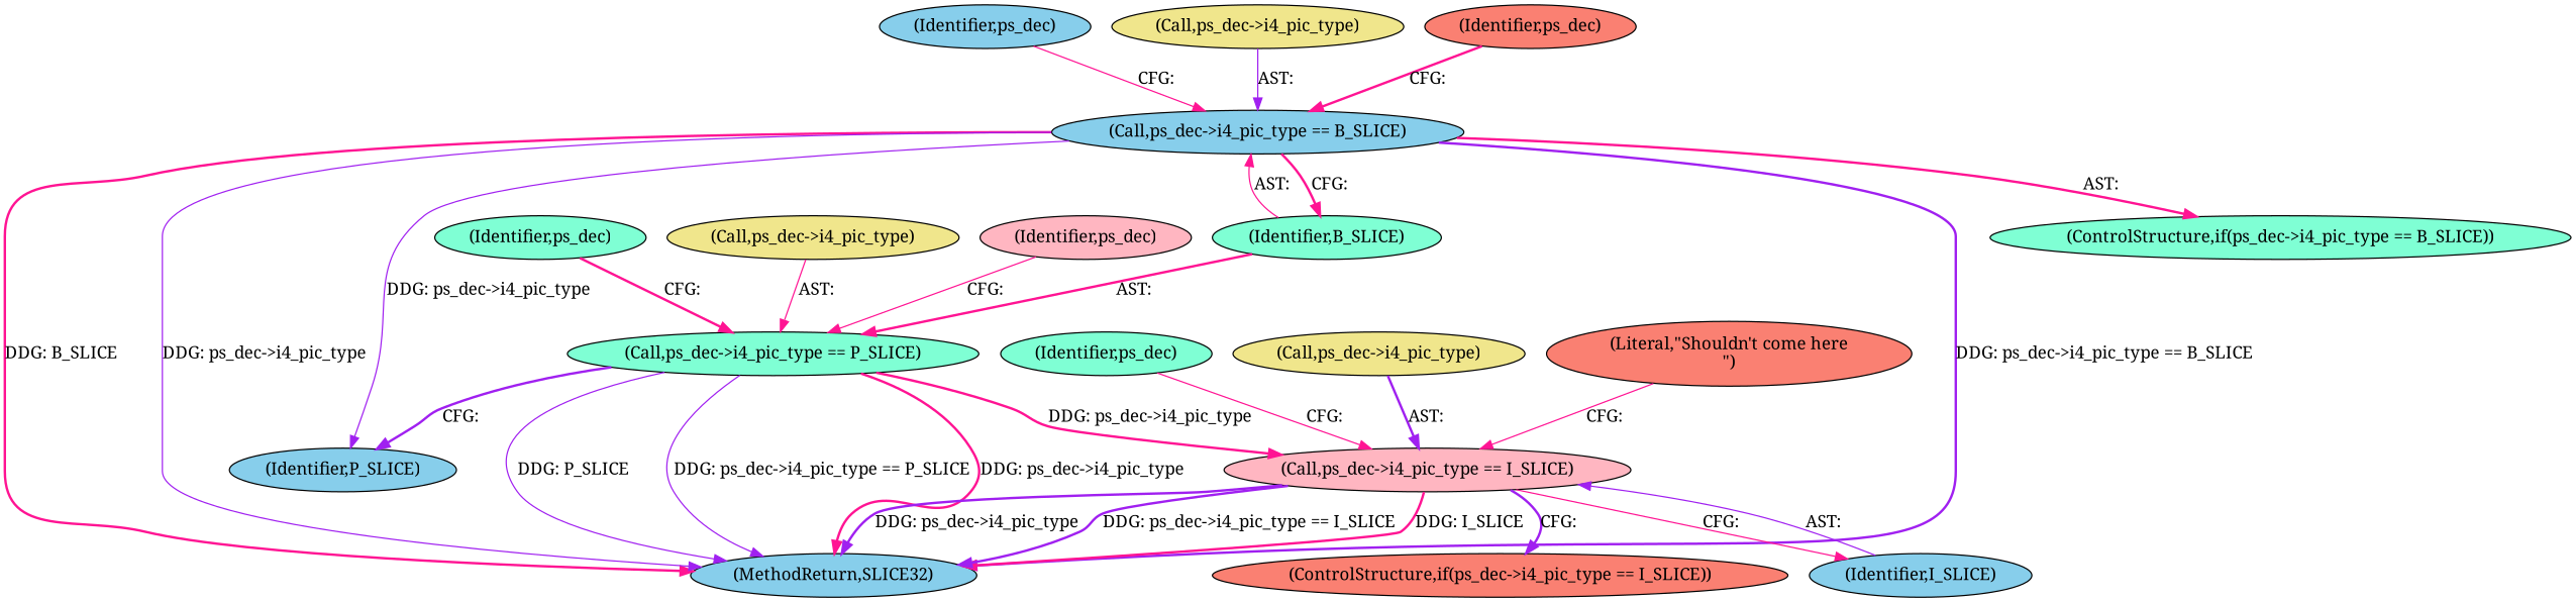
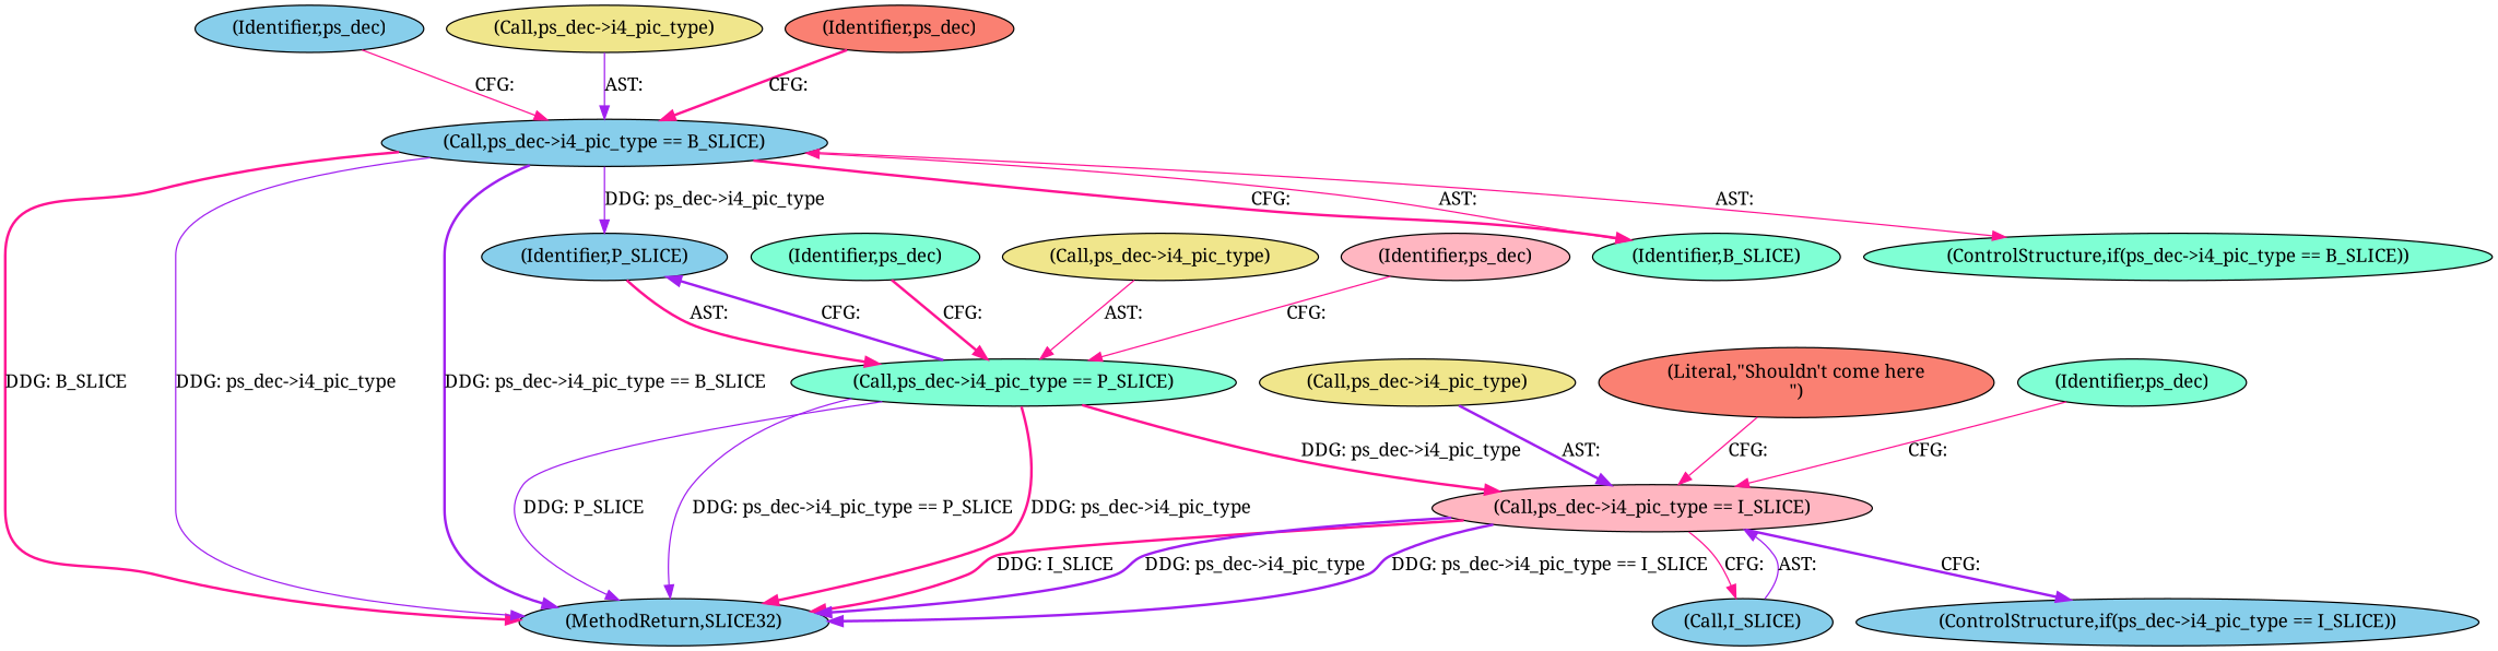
  digraph {
    fontname="Noto Serif"
    node [fillcolor=skyblue fontname="Noto Serif" style=filled]
    edge [color=deeppink fontname="Noto Serif" style=bold]
    n1 [label="(Call,ps_dec->i4_pic_type == B_SLICE)"]
    n2 [label="(MethodReturn,SLICE32)"]
    n3 [fillcolor=aquamarine label="(Identifier,B_SLICE)"]
    n4 [fillcolor=aquamarine label="(ControlStructure,if(ps_dec->i4_pic_type == B_SLICE))"]
    n5 [label="(Identifier,P_SLICE)"]
    n6 [fillcolor=aquamarine label="(Call,ps_dec->i4_pic_type == P_SLICE)"]
    n7 [fillcolor=lightpink label="(Call,ps_dec->i4_pic_type == I_SLICE)"]
-   n8 [label="(Identifier,I_SLICE)"]
-   n9 [fillcolor=salmon label="(ControlStructure,if(ps_dec->i4_pic_type == I_SLICE))"]
+   n8 [label="(Call,I_SLICE)"]
+   n9 [label="(ControlStructure,if(ps_dec->i4_pic_type == I_SLICE))"]
    n10 [fillcolor=khaki label="(Call,ps_dec->i4_pic_type)"]
    n11 [fillcolor=salmon label="(Literal,\"Shouldn't come here\n\")"]
    n12 [fillcolor=aquamarine label="(Identifier,ps_dec)"]
    n13 [label="(Identifier,ps_dec)"]
    n14 [fillcolor=khaki label="(Call,ps_dec->i4_pic_type)"]
    n15 [fillcolor=khaki label="(Call,ps_dec->i4_pic_type)"]
    n16 [fillcolor=aquamarine label="(Identifier,ps_dec)"]
    n17 [fillcolor=lightpink label="(Identifier,ps_dec)"]
    n18 [fillcolor=salmon label="(Identifier,ps_dec)"]
    n1 -> n2 [label="DDG: B_SLICE"]
    n1 -> n2 [color=purple label="DDG: ps_dec->i4_pic_type" style=solid]
    n1 -> n2 [color=purple label="DDG: ps_dec->i4_pic_type == B_SLICE"]
    n1 -> n3 [label="CFG: "]
-   n1 -> n4 [label="AST: "]
+   n1 -> n4 [label="AST: " style=solid]
    n1 -> n5 [color=purple label="DDG: ps_dec->i4_pic_type" style=solid]
    n3 -> n1 [label="AST: " style=solid]
-   n3 -> n6 [label="AST: "]
+   n5 -> n6 [label="AST: "]
    n6 -> n2 [color=purple label="DDG: P_SLICE" style=solid]
    n6 -> n2 [color=purple label="DDG: ps_dec->i4_pic_type == P_SLICE" style=solid]
    n6 -> n2 [label="DDG: ps_dec->i4_pic_type"]
    n6 -> n5 [color=purple label="CFG: "]
    n6 -> n7 [label="DDG: ps_dec->i4_pic_type"]
    n7 -> n2 [label="DDG: I_SLICE"]
    n7 -> n2 [color=purple label="DDG: ps_dec->i4_pic_type"]
    n7 -> n2 [color=purple label="DDG: ps_dec->i4_pic_type == I_SLICE"]
    n7 -> n8 [label="CFG: " style=solid]
    n7 -> n9 [color=purple label="CFG: "]
    n8 -> n7 [color=purple label="AST: " style=solid]
    n10 -> n7 [color=purple label="AST: "]
    n11 -> n7 [label="CFG: " style=solid]
    n12 -> n6 [label="CFG: "]
    n13 -> n1 [label="CFG: " style=solid]
    n14 -> n1 [color=purple label="AST: " style=solid]
    n15 -> n6 [label="AST: " style=solid]
    n16 -> n7 [label="CFG: " style=solid]
    n17 -> n6 [label="CFG: " style=solid]
    n18 -> n1 [label="CFG: "]
  }
